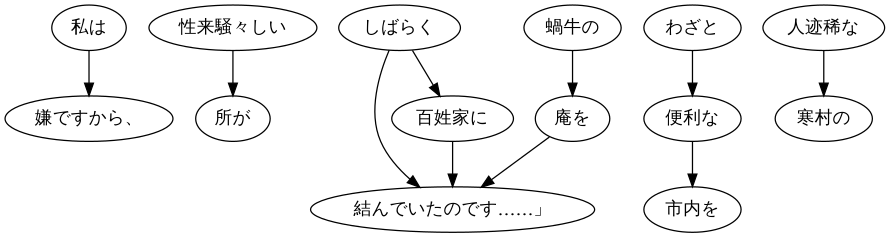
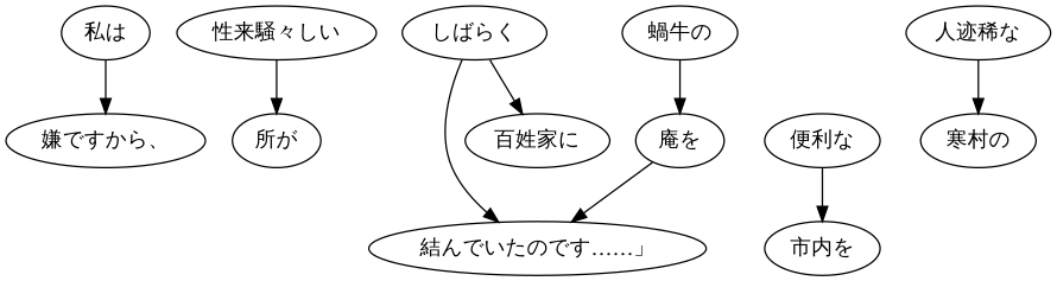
  digraph {
    n1 [label="私は"]
    n2 [label="嫌ですから、"]
    n3 [label="性来騒々しい"]
    n4 [label="所が"]
    n5 [label="結んでいたのです……」"]
-   n6 [label="わざと"]
    n7 [label="便利な"]
    n8 [label="市内を"]
    n9 [label="人迹稀な"]
    n10 [label="寒村の"]
    n11 [label="百姓家に"]
    n12 [label="しばらく"]
    n13 [label="蝸牛の"]
    n14 [label="庵を"]
    n1 -> n2
    n3 -> n4
-   n6 -> n7
    n7 -> n8
    n9 -> n10
-   n11 -> n5
    n12 -> n5
    n12 -> n11
    n13 -> n14
    n14 -> n5
  }
